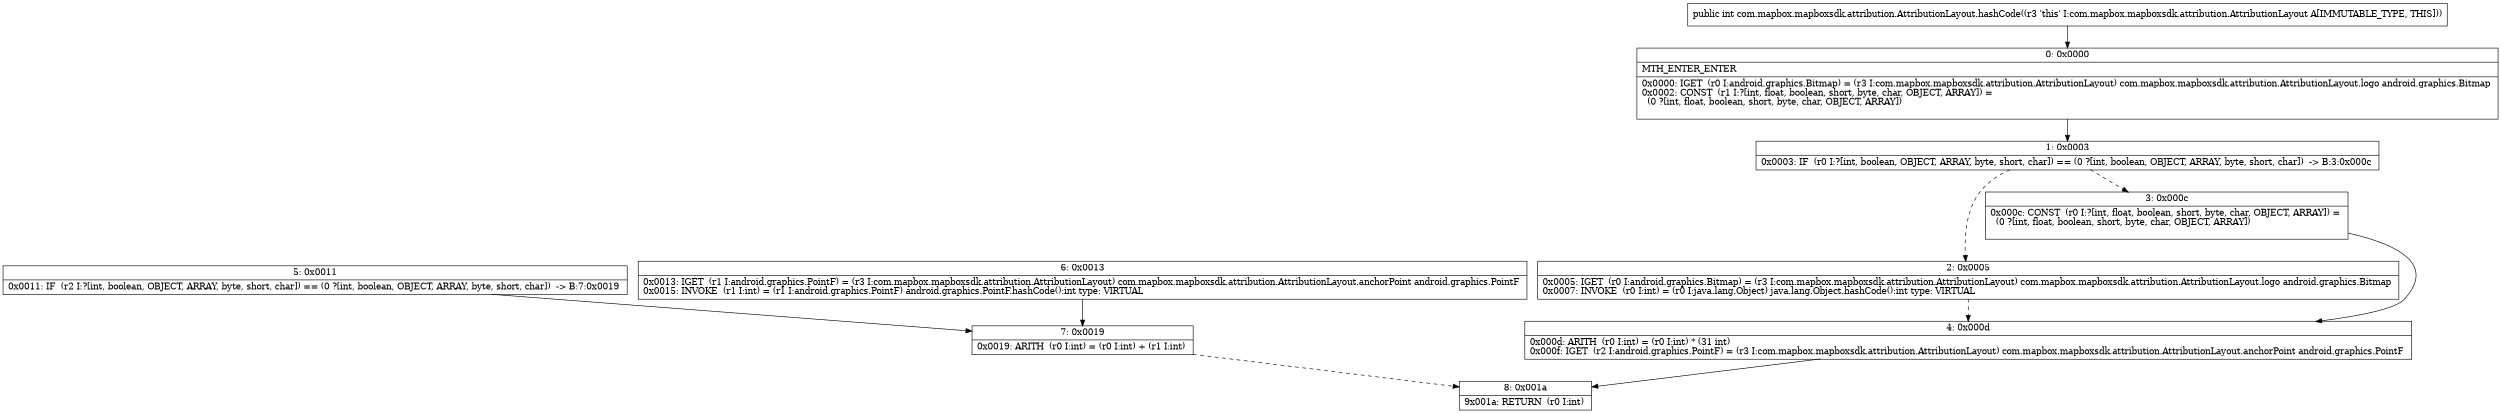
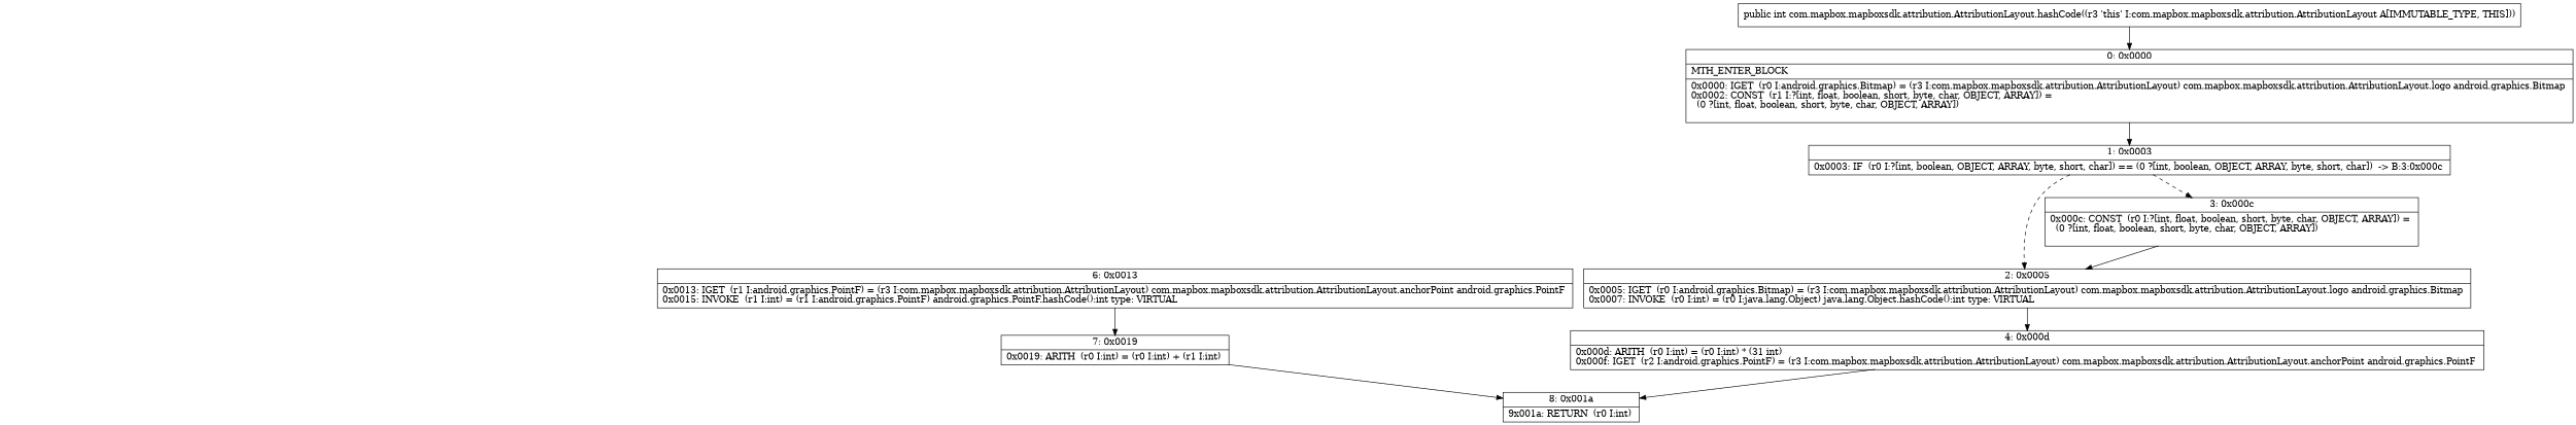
  digraph {
    node [shape=record]
-   n1 [label="{0\:\ 0x0000|MTH_ENTER_ENTER\l|0x0000: IGET  (r0 I:android.graphics.Bitmap) = (r3 I:com.mapbox.mapboxsdk.attribution.AttributionLayout) com.mapbox.mapboxsdk.attribution.AttributionLayout.logo android.graphics.Bitmap \l0x0002: CONST  (r1 I:?[int, float, boolean, short, byte, char, OBJECT, ARRAY]) = \l  (0 ?[int, float, boolean, short, byte, char, OBJECT, ARRAY])\l \l}"]
+   n1 [label="{0\:\ 0x0000|MTH_ENTER_BLOCK\l|0x0000: IGET  (r0 I:android.graphics.Bitmap) = (r3 I:com.mapbox.mapboxsdk.attribution.AttributionLayout) com.mapbox.mapboxsdk.attribution.AttributionLayout.logo android.graphics.Bitmap \l0x0002: CONST  (r1 I:?[int, float, boolean, short, byte, char, OBJECT, ARRAY]) = \l  (0 ?[int, float, boolean, short, byte, char, OBJECT, ARRAY])\l \l}"]
    n2 [label="{1\:\ 0x0003|0x0003: IF  (r0 I:?[int, boolean, OBJECT, ARRAY, byte, short, char]) == (0 ?[int, boolean, OBJECT, ARRAY, byte, short, char])  \-\> B:3:0x000c \l}"]
    n3 [label="{2\:\ 0x0005|0x0005: IGET  (r0 I:android.graphics.Bitmap) = (r3 I:com.mapbox.mapboxsdk.attribution.AttributionLayout) com.mapbox.mapboxsdk.attribution.AttributionLayout.logo android.graphics.Bitmap \l0x0007: INVOKE  (r0 I:int) = (r0 I:java.lang.Object) java.lang.Object.hashCode():int type: VIRTUAL \l}"]
    n4 [label="{3\:\ 0x000c|0x000c: CONST  (r0 I:?[int, float, boolean, short, byte, char, OBJECT, ARRAY]) = \l  (0 ?[int, float, boolean, short, byte, char, OBJECT, ARRAY])\l \l}"]
    n5 [label="{4\:\ 0x000d|0x000d: ARITH  (r0 I:int) = (r0 I:int) * (31 int) \l0x000f: IGET  (r2 I:android.graphics.PointF) = (r3 I:com.mapbox.mapboxsdk.attribution.AttributionLayout) com.mapbox.mapboxsdk.attribution.AttributionLayout.anchorPoint android.graphics.PointF \l}"]
    n6 [label="{8\:\ 0x001a|9x001a: RETURN  (r0 I:int) \l}"]
-   n7 [label="{5\:\ 0x0011|0x0011: IF  (r2 I:?[int, boolean, OBJECT, ARRAY, byte, short, char]) == (0 ?[int, boolean, OBJECT, ARRAY, byte, short, char])  \-\> B:7:0x0019 \l}"]
    n8 [label="{7\:\ 0x0019|0x0019: ARITH  (r0 I:int) = (r0 I:int) + (r1 I:int) \l}"]
    n9 [label="{6\:\ 0x0013|0x0013: IGET  (r1 I:android.graphics.PointF) = (r3 I:com.mapbox.mapboxsdk.attribution.AttributionLayout) com.mapbox.mapboxsdk.attribution.AttributionLayout.anchorPoint android.graphics.PointF \l0x0015: INVOKE  (r1 I:int) = (r1 I:android.graphics.PointF) android.graphics.PointF.hashCode():int type: VIRTUAL \l}"]
    n10 [label="{public int com.mapbox.mapboxsdk.attribution.AttributionLayout.hashCode((r3 'this' I:com.mapbox.mapboxsdk.attribution.AttributionLayout A[IMMUTABLE_TYPE, THIS])) }"]
    n1 -> n2
    n2 -> n3 [style=dashed]
    n2 -> n4 [style=dashed]
-   n3 -> n5 [style=dashed]
-   n4 -> n5
+   n3 -> n5
+   n4 -> n3
    n5 -> n6
-   n7 -> n8
-   n8 -> n6 [style=dashed]
+   n8 -> n6
    n9 -> n8
    n10 -> n1
  }
